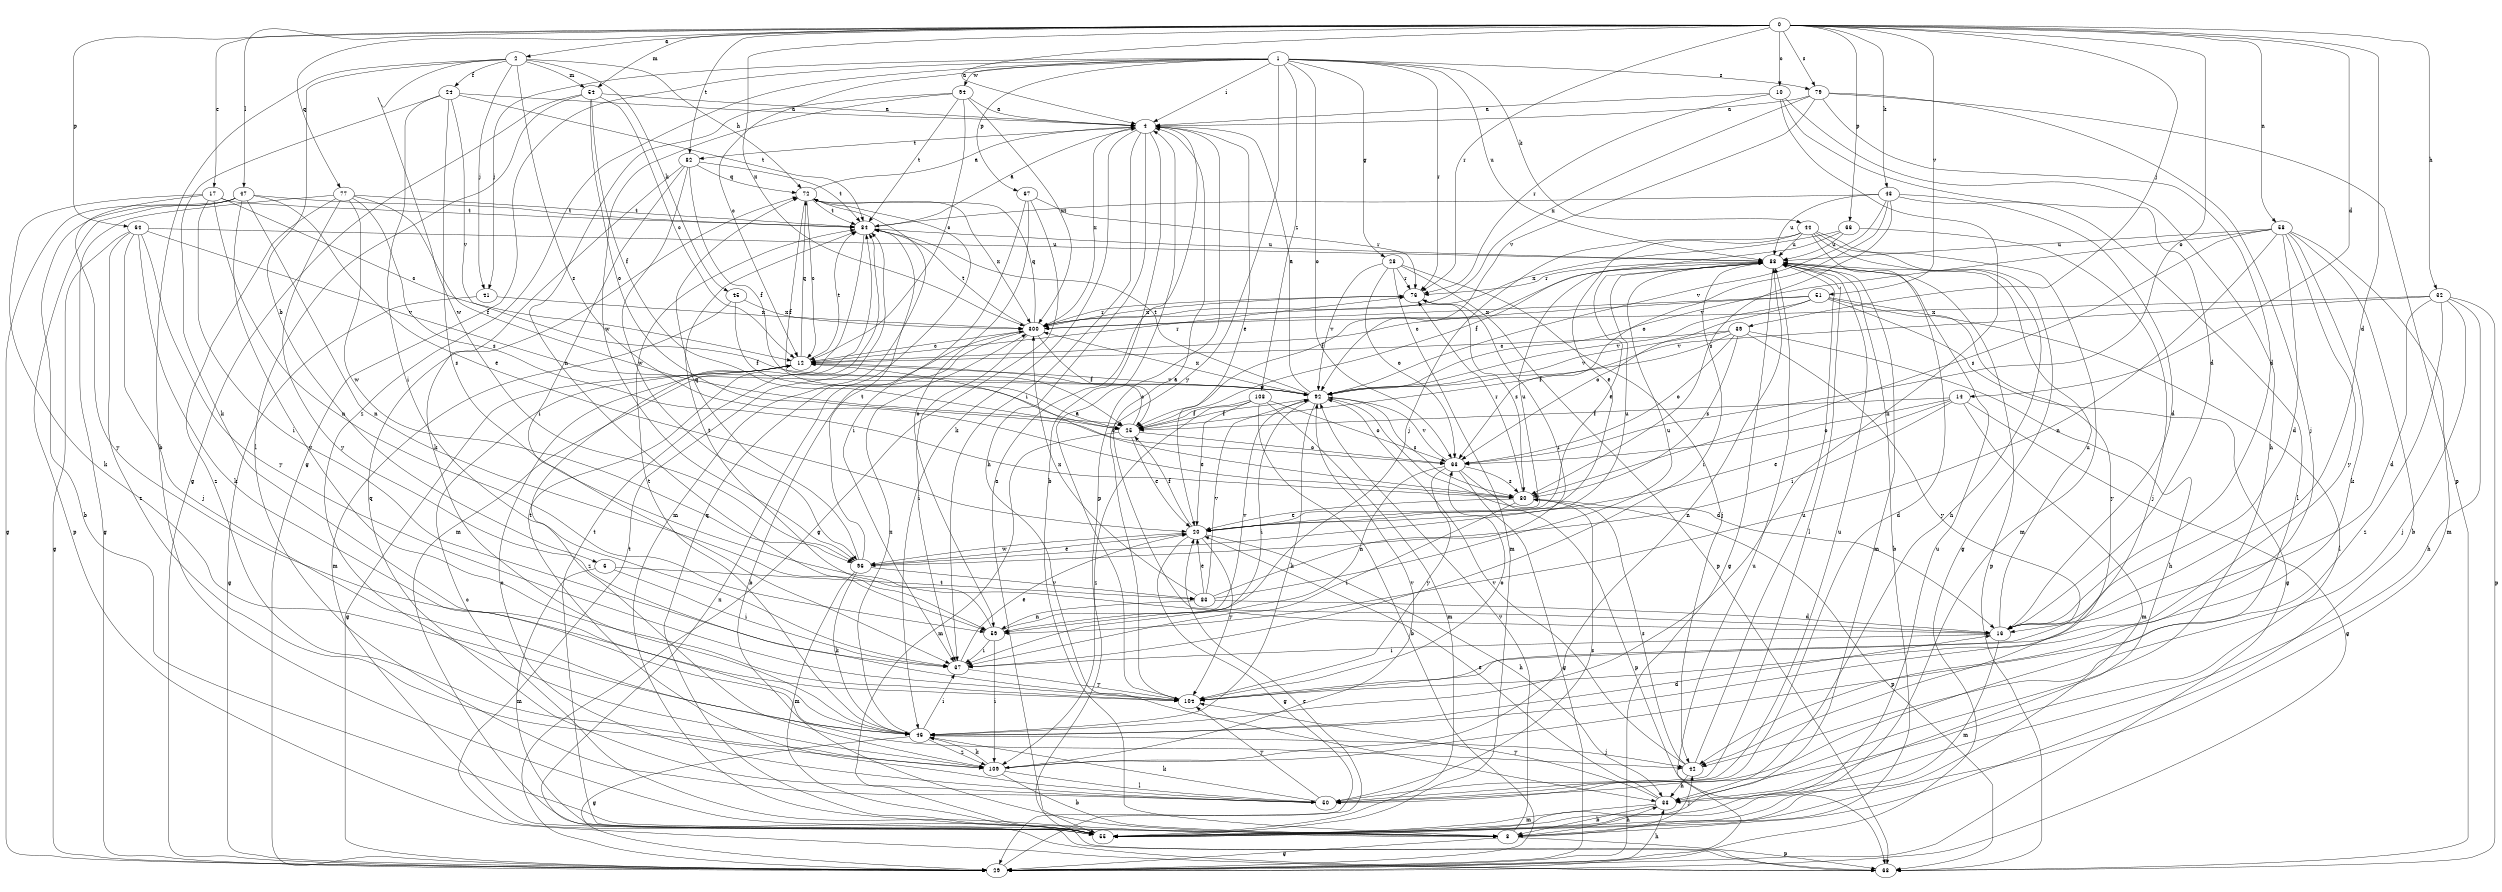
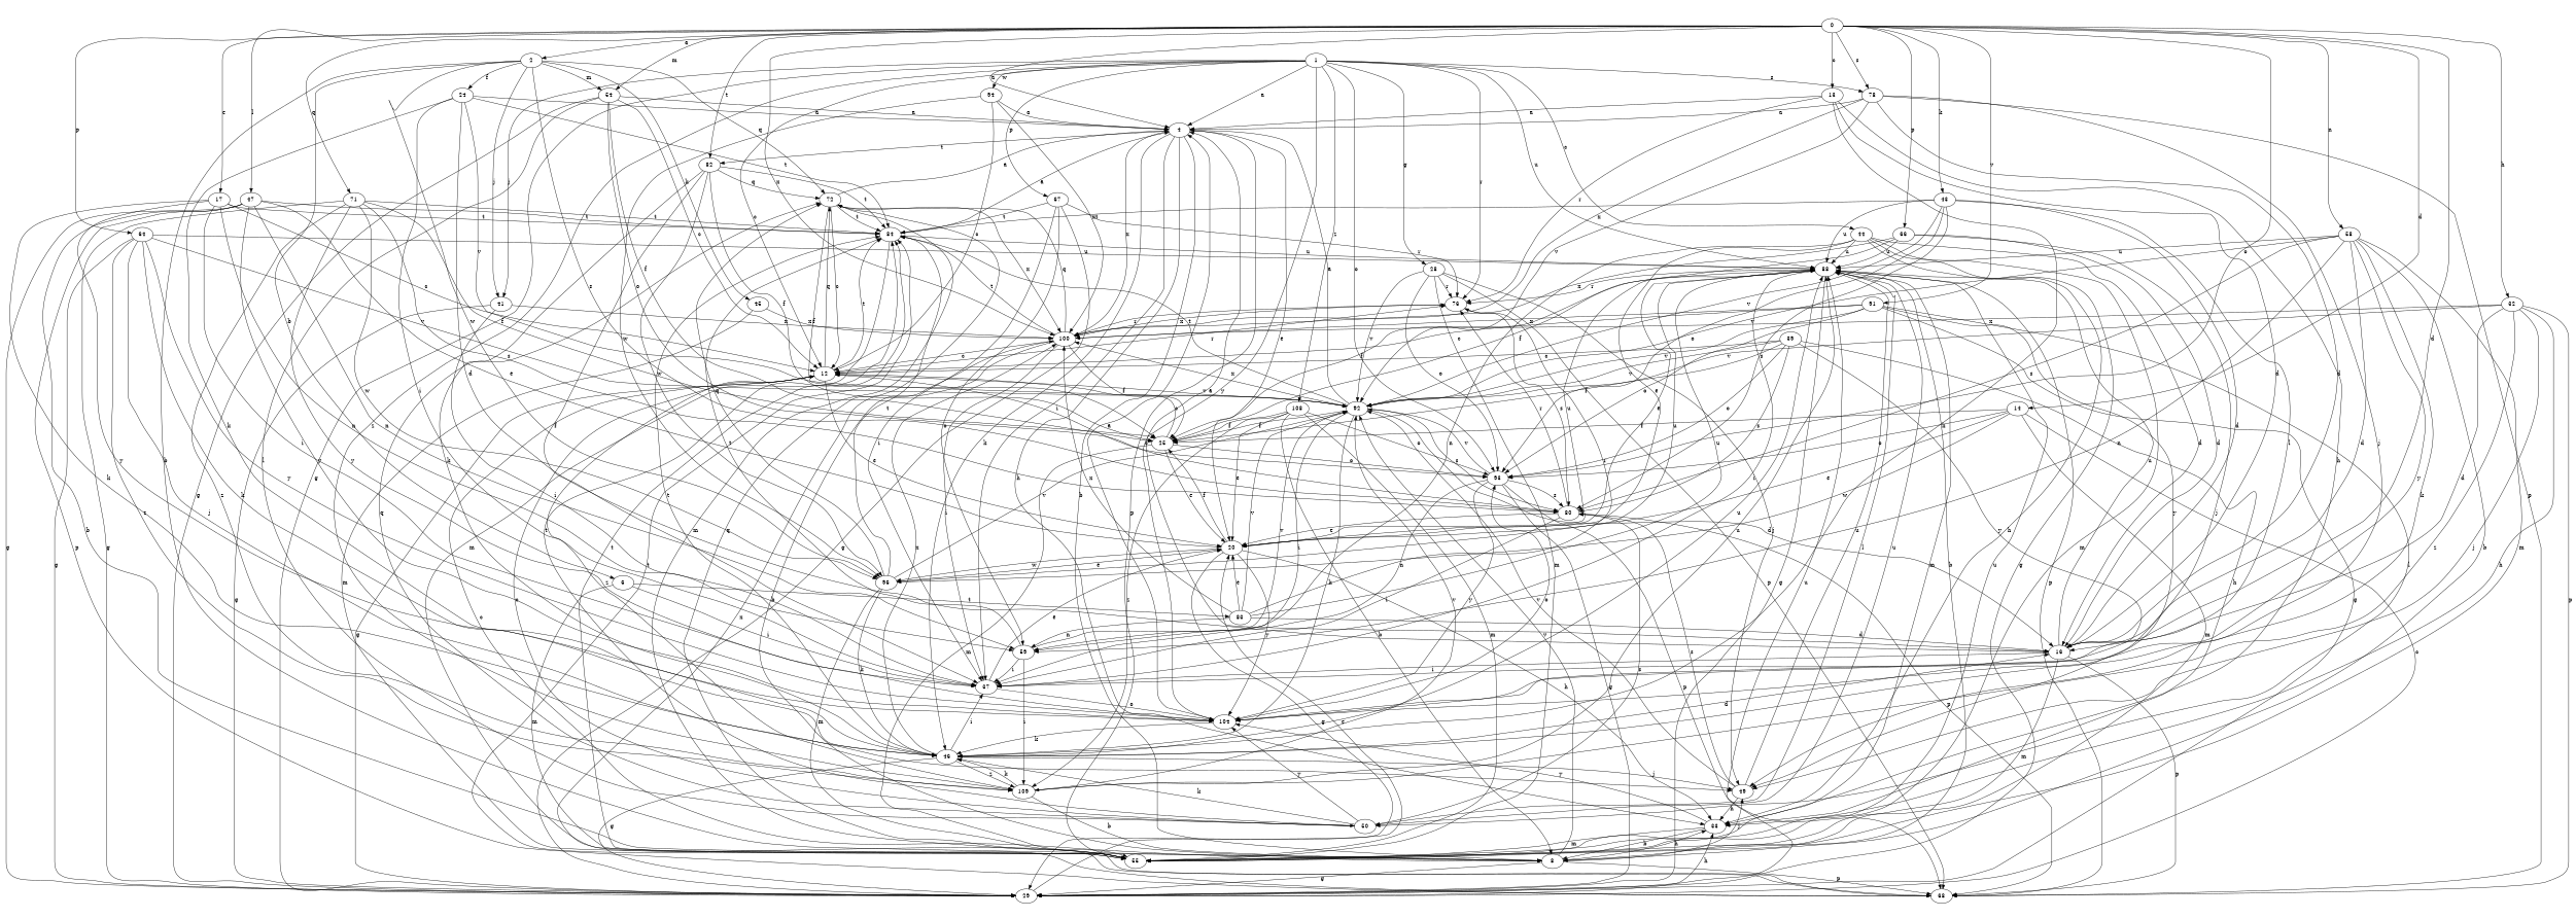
  strict digraph {
    0
    2
    4
-   10
+   10 [label=13]
    14
    16
    17
    32
    39
    43
    47
    54
    58
-   63
+   63 [label=93]
    64
    66
-   71 [label=77]
+   71
    76
-   78 [label=79]
+   78
    82
-   91 [label=51]
-   100 [label=300]
+   91
+   100
    41
    6
    8
    24
    45
    72
    80
    96
    20
    33
    37
    46
    68
    29
    55
    25
    88
    12
    104
    84
    59
    109
-   42
+   42 [label=49]
    92
    50
    1
    28
    44
    67
    94
    108
    83
    0 -> 2 [label=a]
    0 -> 4 [label=a]
    0 -> 10 [label=c]
    0 -> 14 [label=d]
    0 -> 16 [label=d]
    0 -> 17 [label=e]
    0 -> 32 [label=h]
-   0 -> 39 [label=j]
    0 -> 43 [label=k]
    0 -> 47 [label=l]
    0 -> 54 [label=m]
    0 -> 58 [label=n]
    0 -> 63 [label=o]
    0 -> 64 [label=p]
    0 -> 66 [label=p]
    0 -> 71 [label=q]
-   0 -> 76 [label=r]
    0 -> 78 [label=s]
    0 -> 82 [label=t]
    0 -> 91 [label=v]
    0 -> 100 [label=x]
    2 -> 54 [label=m]
    2 -> 41 [label=j]
    2 -> 6 [label=b]
    2 -> 8 [label=b]
    2 -> 24 [label=f]
    2 -> 45 [label=k]
-   2 -> 72 [label=h]
+   2 -> 72 [label=q]
    2 -> 80 [label=s]
    2 -> 96 [label=w]
    4 -> 82 [label=t]
    4 -> 100 [label=x]
    4 -> 8 [label=b]
    4 -> 20 [label=e]
    4 -> 33 [label=h]
    4 -> 37 [label=i]
    4 -> 46 [label=k]
    4 -> 68 [label=p]
    10 -> 4 [label=a]
    10 -> 16 [label=d]
    10 -> 76 [label=r]
    10 -> 33 [label=h]
    10 -> 46 [label=k]
    14 -> 63 [label=o]
-   14 -> 96 [label=i]
+   14 -> 96 [label=w]
    14 -> 20 [label=e]
-   14 -> 29 [label=g]
+   14 -> 29 [label=c]
    14 -> 55 [label=m]
    14 -> 25 [label=f]
    16 -> 4 [label=a]
    16 -> 37 [label=i]
+   16 -> 68 [label=p]
    16 -> 55 [label=m]
    16 -> 88 [label=u]
    17 -> 37 [label=i]
    17 -> 46 [label=k]
    17 -> 12 [label=c]
    17 -> 104 [label=y]
    17 -> 84 [label=t]
    17 -> 59 [label=n]
    32 -> 16 [label=d]
    32 -> 100 [label=x]
    32 -> 33 [label=h]
    32 -> 68 [label=p]
    32 -> 109 [label=z]
    32 -> 42 [label=j]
    32 -> 92 [label=v]
    39 -> 63 [label=o]
    39 -> 80 [label=s]
    39 -> 33 [label=h]
    39 -> 25 [label=f]
    39 -> 12 [label=c]
    39 -> 104 [label=y]
    39 -> 92 [label=v]
    43 -> 16 [label=d]
    43 -> 63 [label=o]
    43 -> 80 [label=s]
    43 -> 88 [label=u]
    43 -> 84 [label=t]
    43 -> 92 [label=v]
-   43 -> 50 [label=l]
+   43 -> 37 [label=l]
    47 -> 8 [label=b]
    47 -> 20 [label=e]
    47 -> 68 [label=p]
    47 -> 29 [label=g]
    47 -> 104 [label=y]
    47 -> 84 [label=t]
    47 -> 59 [label=n]
    54 -> 4 [label=a]
    54 -> 63 [label=o]
    54 -> 29 [label=g]
    54 -> 25 [label=f]
    54 -> 12 [label=c]
    54 -> 50 [label=l]
    58 -> 16 [label=d]
    58 -> 8 [label=b]
    58 -> 80 [label=s]
    58 -> 46 [label=k]
    58 -> 55 [label=m]
    58 -> 88 [label=u]
    58 -> 104 [label=y]
    58 -> 59 [label=n]
    58 -> 92 [label=v]
    63 -> 80 [label=s]
    63 -> 68 [label=p]
    63 -> 29 [label=g]
    63 -> 104 [label=y]
    63 -> 59 [label=n]
    63 -> 92 [label=v]
    64 -> 46 [label=k]
    64 -> 29 [label=g]
    64 -> 88 [label=u]
    64 -> 104 [label=y]
    64 -> 109 [label=z]
    64 -> 42 [label=j]
    64 -> 92 [label=v]
+   66 -> 16 [label=d]
    66 -> 100 [label=x]
    66 -> 25 [label=f]
    66 -> 88 [label=u]
    66 -> 42 [label=j]
    71 -> 80 [label=s]
    71 -> 96 [label=w]
    71 -> 29 [label=g]
    71 -> 25 [label=f]
    71 -> 104 [label=y]
    71 -> 84 [label=t]
    71 -> 109 [label=z]
    76 -> 100 [label=x]
    76 -> 80 [label=s]
    78 -> 4 [label=a]
    78 -> 16 [label=d]
    78 -> 100 [label=x]
    78 -> 68 [label=p]
    78 -> 42 [label=j]
    78 -> 92 [label=v]
    82 -> 72 [label=q]
    82 -> 96 [label=w]
-   82 -> 37 [label=i]
+   82 -> 37 [label=f]
    82 -> 46 [label=k]
    82 -> 25 [label=f]
    82 -> 84 [label=t]
    91 -> 63 [label=o]
    91 -> 100 [label=x]
    91 -> 29 [label=g]
    91 -> 12 [label=c]
    91 -> 104 [label=y]
    91 -> 92 [label=v]
    91 -> 50 [label=l]
    100 -> 76 [label=r]
    100 -> 8 [label=b]
    100 -> 72 [label=q]
    100 -> 37 [label=i]
    100 -> 25 [label=f]
    100 -> 12 [label=c]
    100 -> 84 [label=t]
    41 -> 100 [label=x]
+   41 -> 37 [label=i]
    41 -> 29 [label=g]
    6 -> 37 [label=i]
    6 -> 55 [label=m]
    6 -> 83 [label=t]
    8 -> 33 [label=h]
    8 -> 68 [label=p]
    8 -> 29 [label=g]
    8 -> 12 [label=c]
    8 -> 42 [label=j]
    8 -> 92 [label=v]
    24 -> 4 [label=a]
-   24 -> 16 [label=s]
+   24 -> 16 [label=d]
    24 -> 37 [label=i]
    24 -> 46 [label=k]
    24 -> 84 [label=t]
    24 -> 92 [label=v]
    45 -> 100 [label=x]
    45 -> 55 [label=m]
-   45 -> 25 [label=f]
    72 -> 4 [label=a]
    72 -> 100 [label=x]
    72 -> 55 [label=m]
    72 -> 25 [label=f]
    72 -> 12 [label=c]
    72 -> 84 [label=t]
    80 -> 76 [label=r]
    80 -> 20 [label=e]
    80 -> 37 [label=i]
    80 -> 68 [label=p]
    80 -> 12 [label=c]
    96 -> 72 [label=q]
    96 -> 20 [label=e]
    96 -> 46 [label=k]
    96 -> 55 [label=m]
    96 -> 88 [label=u]
    96 -> 84 [label=t]
-   96 -> 83 [label=v]
+   96 -> 92 [label=v]
    20 -> 96 [label=w]
    20 -> 33 [label=h]
    20 -> 29 [label=g]
    20 -> 25 [label=f]
    20 -> 88 [label=u]
    20 -> 104 [label=y]
    33 -> 8 [label=b]
-   33 -> 20 [label=e]
+   12 -> 20 [label=e]
    33 -> 55 [label=m]
    33 -> 104 [label=y]
    37 -> 20 [label=e]
-   37 -> 104 [label=y]
+   37 -> 104 [label=o]
    46 -> 16 [label=d]
    46 -> 100 [label=x]
    46 -> 37 [label=i]
    46 -> 29 [label=g]
+   46 -> 88 [label=u]
    46 -> 84 [label=t]
    46 -> 109 [label=z]
    46 -> 42 [label=j]
    68 -> 100 [label=x]
    68 -> 84 [label=t]
    29 -> 20 [label=e]
    29 -> 33 [label=h]
    29 -> 88 [label=u]
-   55 -> 4 [label=a]
    55 -> 72 [label=q]
    55 -> 88 [label=u]
    55 -> 84 [label=t]
    25 -> 63 [label=o]
    25 -> 20 [label=e]
    25 -> 55 [label=m]
    25 -> 12 [label=c]
    88 -> 76 [label=r]
    88 -> 8 [label=b]
    88 -> 20 [label=e]
    88 -> 37 [label=i]
    88 -> 68 [label=p]
    88 -> 29 [label=g]
    88 -> 55 [label=m]
    88 -> 25 [label=f]
    88 -> 50 [label=l]
    12 -> 76 [label=r]
    12 -> 72 [label=q]
    12 -> 29 [label=g]
    12 -> 84 [label=t]
    12 -> 109 [label=z]
    12 -> 92 [label=v]
    104 -> 4 [label=a]
    104 -> 63 [label=o]
+   104 -> 46 [label=k]
    84 -> 4 [label=a]
    84 -> 55 [label=m]
    84 -> 88 [label=u]
    59 -> 37 [label=i]
    59 -> 84 [label=t]
    59 -> 109 [label=i]
    59 -> 92 [label=v]
    109 -> 8 [label=b]
    109 -> 46 [label=k]
-   109 -> 88 [label=n]
+   109 -> 88 [label=u]
    109 -> 92 [label=v]
-   109 -> 50 [label=l]
    42 -> 80 [label=s]
    42 -> 33 [label=h]
    42 -> 88 [label=u]
    42 -> 92 [label=v]
    92 -> 4 [label=a]
    92 -> 16 [label=d]
    92 -> 100 [label=x]
    92 -> 80 [label=s]
    92 -> 37 [label=i]
    92 -> 46 [label=k]
    92 -> 25 [label=f]
    92 -> 84 [label=t]
    50 -> 72 [label=q]
    50 -> 80 [label=s]
    50 -> 46 [label=k]
    50 -> 88 [label=u]
    50 -> 12 [label=c]
    50 -> 104 [label=y]
    50 -> 84 [label=t]
-   1 -> 4 [label=i]
+   1 -> 4 [label=a]
    1 -> 63 [label=o]
    1 -> 76 [label=r]
    1 -> 78 [label=s]
    1 -> 41 [label=j]
    1 -> 29 [label=g]
    1 -> 88 [label=u]
    1 -> 12 [label=c]
    1 -> 104 [label=y]
    1 -> 109 [label=z]
    1 -> 28 [label=g]
-   1 -> 44 [label=k]
+   1 -> 44 [label=c]
    1 -> 67 [label=p]
    1 -> 94 [label=w]
    1 -> 108 [label=z]
    28 -> 63 [label=o]
    28 -> 76 [label=r]
    28 -> 68 [label=p]
    28 -> 55 [label=m]
    28 -> 42 [label=j]
    28 -> 92 [label=v]
-   44 -> 50 [label=d]
+   44 -> 16 [label=d]
    44 -> 20 [label=e]
    44 -> 33 [label=h]
    44 -> 29 [label=g]
    44 -> 55 [label=m]
    44 -> 88 [label=u]
-   44 -> 59 [label=j]
+   44 -> 59 [label=n]
    67 -> 76 [label=r]
    67 -> 37 [label=i]
    67 -> 29 [label=g]
    67 -> 59 [label=o]
    94 -> 4 [label=a]
    94 -> 100 [label=x]
    94 -> 96 [label=w]
    94 -> 12 [label=c]
-   94 -> 84 [label=t]
-   94 -> 59 [label=n]
+   67 -> 84 [label=t]
    108 -> 63 [label=o]
-   108 -> 29 [label=b]
+   108 -> 8 [label=b]
    108 -> 20 [label=e]
    108 -> 55 [label=m]
    108 -> 25 [label=f]
    108 -> 109 [label=z]
    83 -> 16 [label=d]
    83 -> 76 [label=r]
    83 -> 100 [label=x]
    83 -> 20 [label=e]
    83 -> 88 [label=u]
    83 -> 59 [label=n]
    83 -> 92 [label=v]
  }
